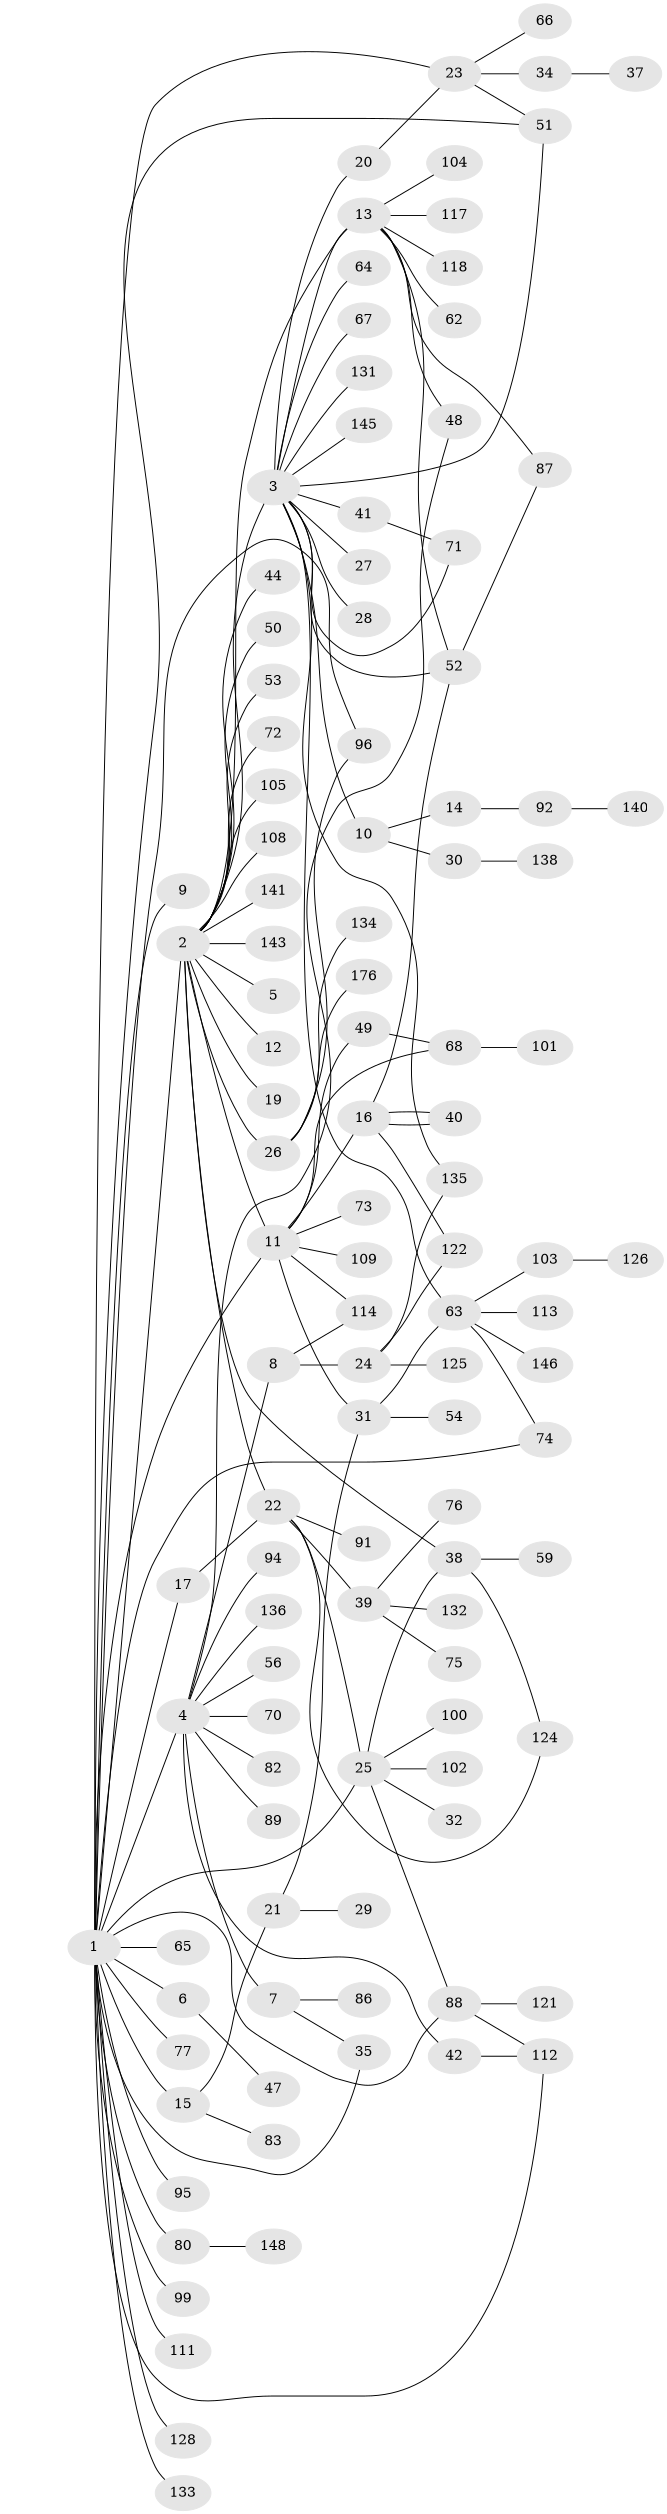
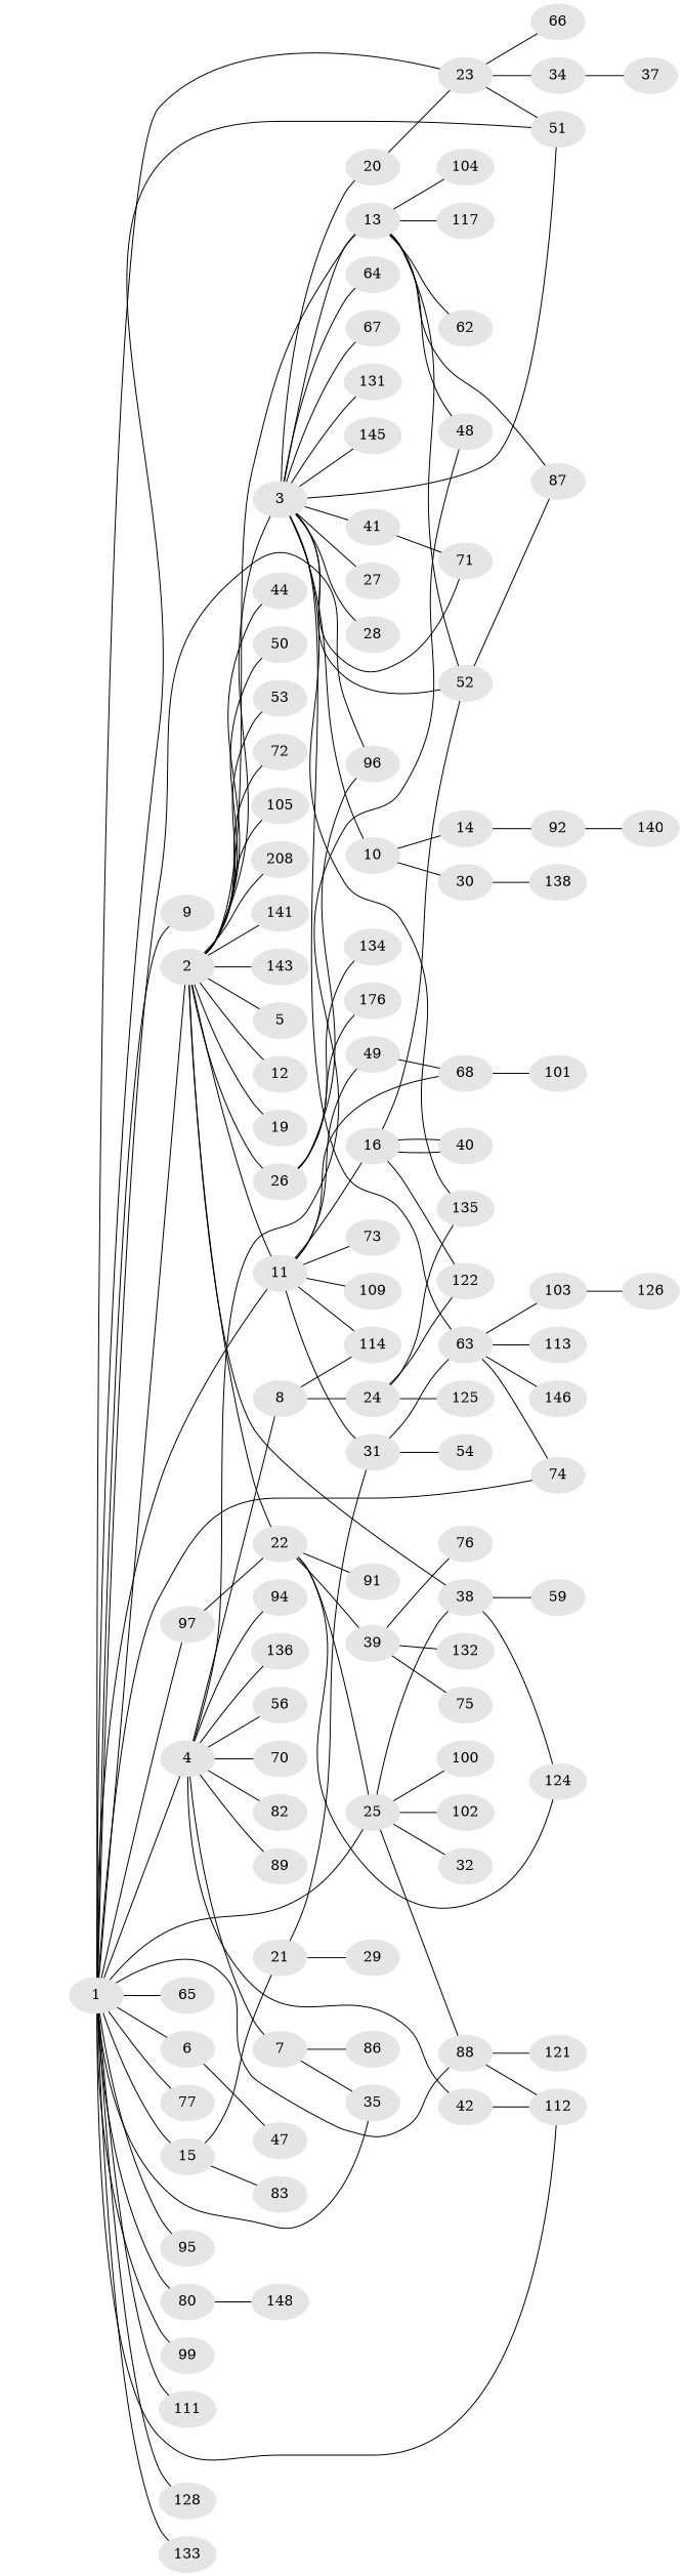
  graph {
    rankdir=LR
    node [color=gray90 style=filled]
    1 [super="+55"]
    2 [super="+43"]
    4 [super="+137"]
    6 [super="+119"]
    9
    11 [super="+33"]
    15 [super="+149"]
-   17
+   17 [label=97]
    23 [super="+46"]
    25 [super="+61"]
    35
    51 [super="+81"]
    65
    74
    77
    80
    88 [super="+97"]
    95
    96
    99
    111
    112
    128
    133
    3 [super="+60"]
    5
    12
    13 [super="+18"]
    19
    22 [super="+45"]
    26 [super="+93"]
    38
    44
    50
    53 [super="+139"]
    72
    105 [super="+115"]
-   108
+   108 [label=208]
    141
    143
    7 [super="+120"]
    8 [super="+129"]
    42
    48 [super="+107"]
    56
    70
    82 [super="+90"]
    89
    94
    136
    47
    114
    16 [super="+98"]
    31 [super="+57"]
    49 [super="+127"]
    68
    73
    109
    21 [super="+78"]
    83
    34
    66 [super="+84"]
    32
    100
    102
    148
    121 [super="+123"]
    10
    20 [super="+142"]
    27
    28 [super="+58"]
    41 [super="+130"]
    52
    63 [super="+106"]
    64 [super="+110"]
    67
    71
    131
    135 [super="+147"]
    145
    62
    87
    104
    117
-   118
    39 [super="+69"]
    91
    124
    n89 [label=176]
    134
    59
    14
    30 [super="+36"]
    103
    113
    146
    86
    24 [super="+79"]
    122
    125
    92
    138
    40
    54 [super="+85"]
    101
    140
    29
    75
    76
    132
    37
    126
    1 -- 2
    1 -- 4
    1 -- 6
    1 -- 9
    1 -- 11
    1 -- 15
    1 -- 17
    1 -- 23
    1 -- 25
    1 -- 35
    1 -- 51
    1 -- 65
    1 -- 74
    1 -- 77
    1 -- 80
    1 -- 88
    1 -- 95
    1 -- 96
    1 -- 99
    1 -- 111
    1 -- 112
    1 -- 128
    1 -- 133
    2 -- 11
    2 -- 3
    2 -- 5
    2 -- 12
    2 -- 13
    2 -- 19
    2 -- 22
    2 -- 26
    2 -- 38
    2 -- 44
    2 -- 50
    2 -- 53
    2 -- 72
    2 -- 105
    2 -- 108
    2 -- 141
    2 -- 143
    4 -- 7
    4 -- 8
    4 -- 42
    4 -- 48
    4 -- 56
    4 -- 70
    4 -- 82
    4 -- 89
    4 -- 94
    4 -- 136
    6 -- 47
    11 -- 114
    11 -- 16
    11 -- 31
    11 -- 49
    11 -- 68
    11 -- 73
    11 -- 109
    15 -- 21
    15 -- 83
    17 -- 22
    23 -- 51
    23 -- 34
    23 -- 66
    25 -- 88
    25 -- 38
    25 -- 32
    25 -- 100
    25 -- 102
    80 -- 148
    88 -- 112
    88 -- 121 [weight=2]
    3 -- 51
    3 -- 13
    3 -- 10
    3 -- 20
    3 -- 27
    3 -- 28
    3 -- 41
    3 -- 52
    3 -- 63
    3 -- 64
    3 -- 67
    3 -- 71
    3 -- 131
    3 -- 135
    3 -- 145
    13 -- 48
    13 -- 52
    13 -- 62
    13 -- 87
    13 -- 104
    13 -- 117
-   13 -- 118
    22 -- 25
    22 -- 39
    22 -- 91
    22 -- 124
    26 -- 96
    26 -- n89
    26 -- 134
    38 -- 124
    38 -- 59
    7 -- 35
    7 -- 86
    8 -- 114
    8 -- 24
    42 -- 112
    16 -- 52
    16 -- 122
    16 -- 40
    16 -- 40
    31 -- 63
    31 -- 54
    49 -- 68
    68 -- 101
    21 -- 31
    21 -- 29
    34 -- 37
    10 -- 14
    10 -- 30
    20 -- 23
    41 -- 71
    52 -- 87
    63 -- 74
    63 -- 103
    63 -- 113
    63 -- 146
    39 -- 75
    39 -- 76
    39 -- 132
    14 -- 92
    30 -- 138
    103 -- 126
    24 -- 135
    24 -- 122
    24 -- 125
    92 -- 140
  }
